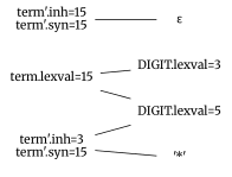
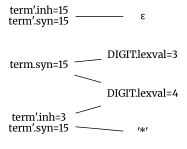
  digraph {
    fontname=Merriweather
    rankdir=LR
    node [fontname=Merriweather shape=plaintext]
    edge [arrowhead=none fontname=Merriweather]
-   n1 [label="term.lexval=15"]
+   n1 [label="term.syn=15"]
    n2 [label="DIGIT.lexval=3"]
-   n3 [label="DIGIT.lexval=5"]
+   n3 [label="DIGIT.lexval=4"]
    n4 [label="term'.inh=3\nterm'.syn=15"]
    n5 [label="'*'"]
    n6 [label="term'.inh=15\nterm'.syn=15"]
    n7 [label="ε"]
    n1 -> n2
    n1 -> n3
    n4 -> n3
    n4 -> n5
    n6 -> n7
  }
